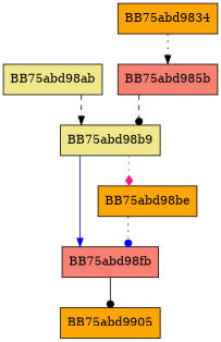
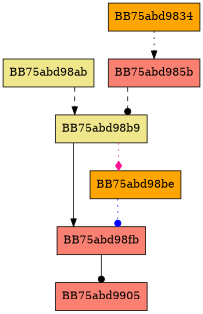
  digraph {
    splines=ortho
    node [fillcolor=orange shape=box style=filled]
    edge [arrowhead=dot color=black style=dotted]
    BB75abd985b [fillcolor=salmon]
    BB75abd9834
    BB75abd98ab [fillcolor=khaki]
    BB75abd98b9 [fillcolor=khaki]
    BB75abd98fb [fillcolor=salmon]
    BB75abd98be
-   BB75abd9905
+   BB75abd9905 [fillcolor=salmon]
    BB75abd985b -> BB75abd98b9 [style=dashed]
    BB75abd9834 -> BB75abd985b [arrowhead=normal]
    BB75abd98ab -> BB75abd98b9 [arrowhead=normal style=dashed]
-   BB75abd98b9 -> BB75abd98fb [arrowhead=normal color=blue style=solid]
+   BB75abd98b9 -> BB75abd98fb [arrowhead=normal style=solid]
    BB75abd98b9 -> BB75abd98be [arrowhead=diamond color=deeppink]
    BB75abd98fb -> BB75abd9905 [style=solid]
    BB75abd98be -> BB75abd98fb [color=blue]
  }
